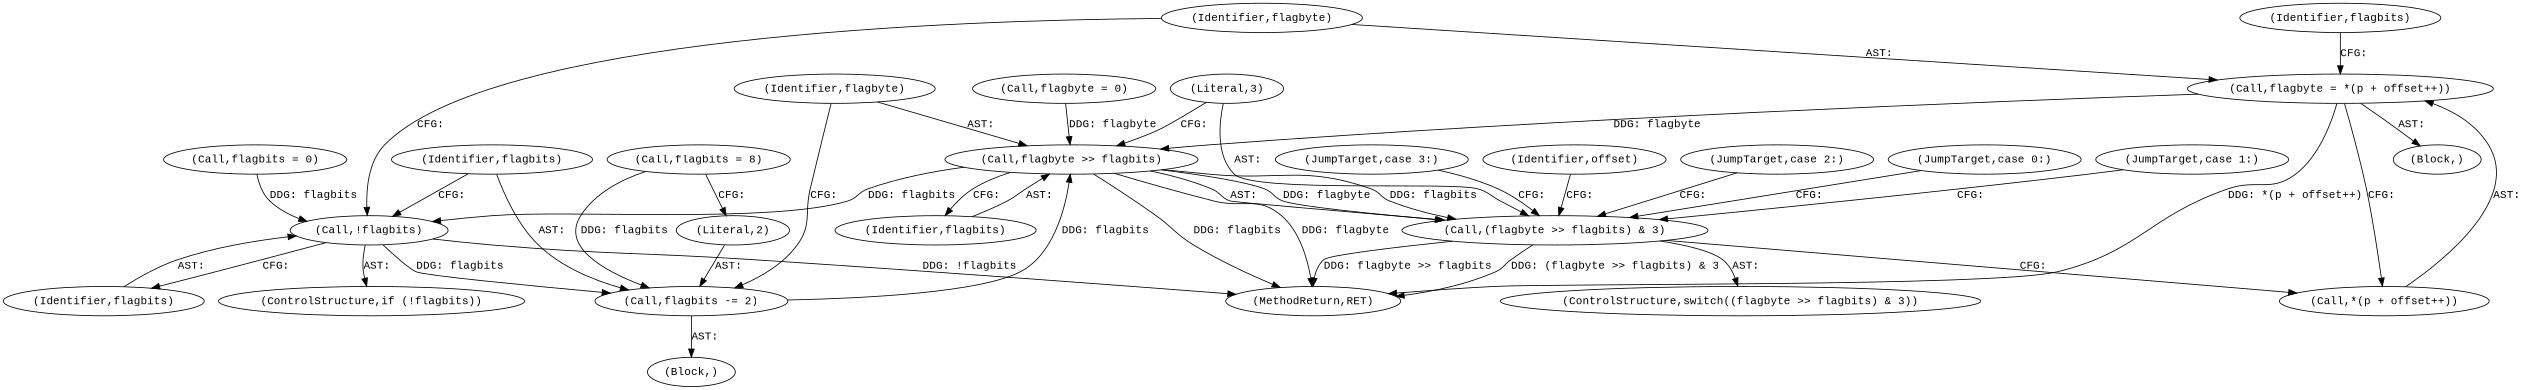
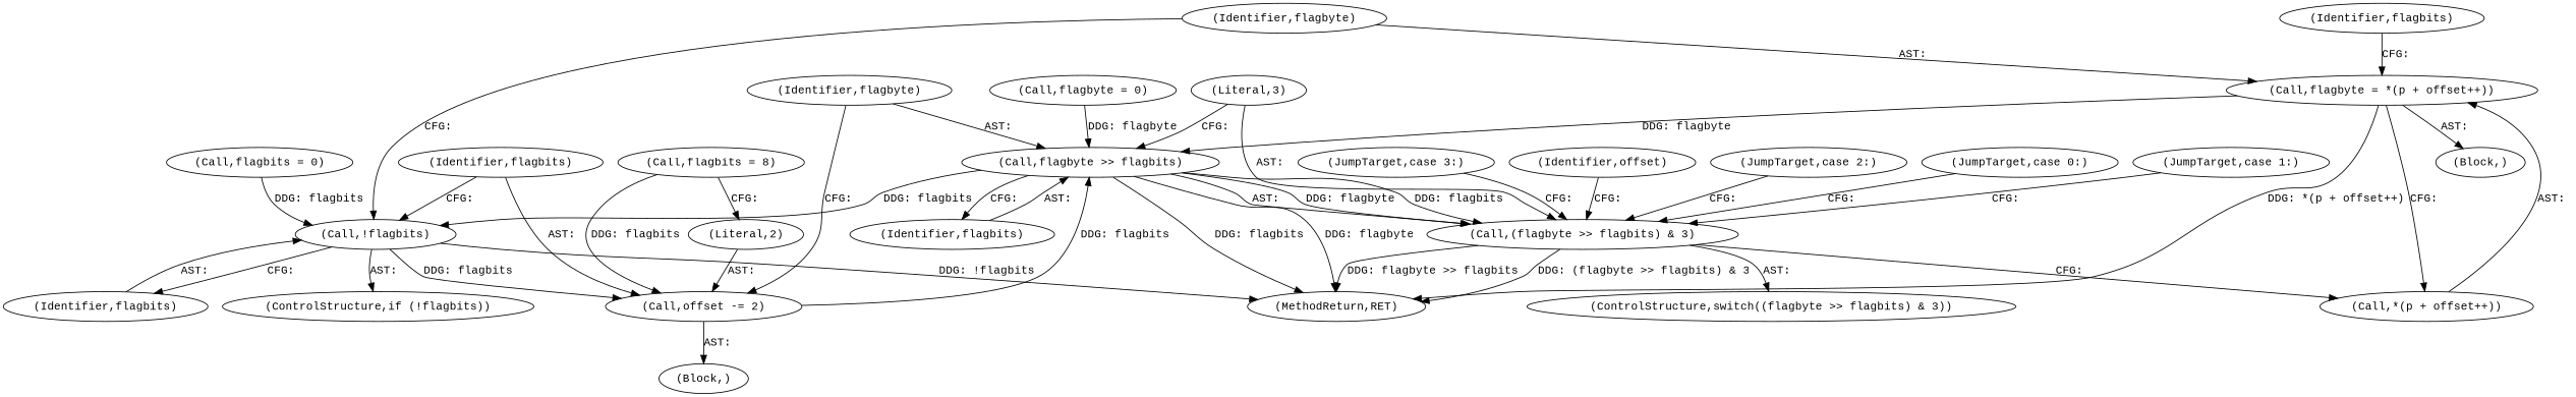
  digraph {
    fontname="Liberation Mono"
    node [fontname="Liberation Mono"]
    edge [fontname="Liberation Mono"]
    n1 [label="(Call,flagbyte = *(p + offset++))"]
    n2 [label="(Call,flagbyte >> flagbits)"]
    n3 [label="(MethodReturn,RET)"]
    n4 [label="(Block,)"]
    n5 [label="(Call,*(p + offset++))"]
    n6 [label="(Call,!flagbits)"]
    n7 [label="(Call,(flagbyte >> flagbits) & 3)"]
    n8 [label="(Identifier,flagbits)"]
-   n9 [label="(Call,flagbits -= 2)"]
+   n9 [label="(Call,offset -= 2)"]
    n10 [label="(ControlStructure,if (!flagbits))"]
    n11 [label="(Identifier,flagbits)"]
    n12 [label="(ControlStructure,switch((flagbyte >> flagbits) & 3))"]
    n13 [label="(Block,)"]
    n14 [label="(Literal,2)"]
    n15 [label="(Literal,3)"]
    n16 [label="(JumpTarget,case 0:)"]
    n17 [label="(Call,flagbits = 8)"]
    n18 [label="(Identifier,flagbyte)"]
    n19 [label="(JumpTarget,case 1:)"]
    n20 [label="(Call,flagbyte = 0)"]
    n21 [label="(Identifier,flagbits)"]
    n22 [label="(Identifier,flagbyte)"]
    n23 [label="(JumpTarget,case 3:)"]
    n24 [label="(Identifier,flagbits)"]
    n25 [label="(Call,flagbits = 0)"]
    n26 [label="(Identifier,offset)"]
    n27 [label="(JumpTarget,case 2:)"]
    n1 -> n2 [label="DDG: flagbyte"]
    n1 -> n3 [label="DDG: *(p + offset++)"]
    n1 -> n4 [label="AST: "]
    n1 -> n5 [label="CFG: "]
    n2 -> n3 [label="DDG: flagbits"]
    n2 -> n3 [label="DDG: flagbyte"]
    n2 -> n6 [label="DDG: flagbits"]
    n2 -> n7 [label="AST: "]
    n2 -> n7 [label="DDG: flagbyte"]
    n2 -> n7 [label="DDG: flagbits"]
    n2 -> n8 [label="CFG: "]
    n5 -> n1 [label="AST: "]
    n6 -> n3 [label="DDG: !flagbits"]
    n6 -> n9 [label="DDG: flagbits"]
    n6 -> n10 [label="AST: "]
    n6 -> n11 [label="CFG: "]
    n7 -> n3 [label="DDG: (flagbyte >> flagbits) & 3"]
    n7 -> n3 [label="DDG: flagbyte >> flagbits"]
    n7 -> n5 [label="CFG: "]
    n7 -> n12 [label="AST: "]
    n8 -> n2 [label="AST: "]
    n9 -> n2 [label="DDG: flagbits"]
    n9 -> n13 [label="AST: "]
    n11 -> n6 [label="AST: "]
    n14 -> n9 [label="AST: "]
    n15 -> n2 [label="CFG: "]
    n15 -> n7 [label="AST: "]
    n16 -> n7 [label="CFG: "]
    n17 -> n9 [label="DDG: flagbits"]
    n17 -> n14 [label="CFG: "]
    n18 -> n2 [label="AST: "]
    n18 -> n9 [label="CFG: "]
    n19 -> n7 [label="CFG: "]
    n20 -> n2 [label="DDG: flagbyte"]
    n21 -> n6 [label="CFG: "]
    n21 -> n9 [label="AST: "]
    n22 -> n1 [label="AST: "]
    n22 -> n6 [label="CFG: "]
    n23 -> n7 [label="CFG: "]
    n24 -> n1 [label="CFG: "]
    n25 -> n6 [label="DDG: flagbits"]
    n26 -> n7 [label="CFG: "]
    n27 -> n7 [label="CFG: "]
  }
